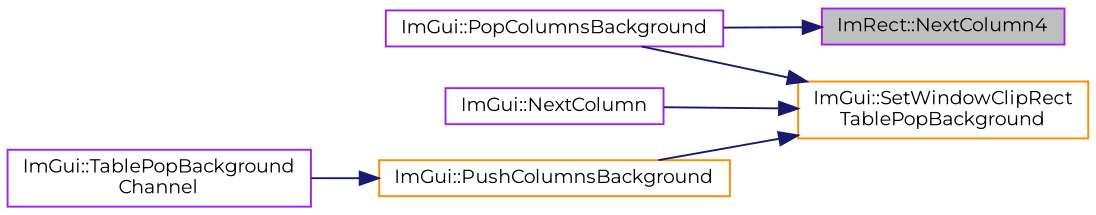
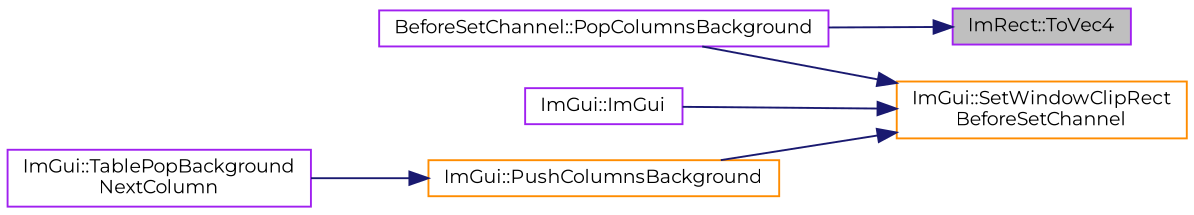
  digraph {
    fontname=Montserrat
    rankdir=RL
    node [color=purple fillcolor=white fontname=Montserrat fontsize=10 shape=record style=filled]
    edge [color=midnightblue dir=back fontname=Montserrat fontsize=10 labelfontname=Helvetica labelfontsize=10 style=solid]
-   n1 [fillcolor=grey75 fontcolor=black height=0.2 label="ImRect::NextColumn4" width=0.4]
-   n2 [height=0.2 label="ImGui::PopColumnsBackground" width=0.4]
-   n3 [color=darkorange height=0.2 label="ImGui::SetWindowClipRect\lTablePopBackground" width=0.4]
-   n4 [height=0.2 label="ImGui::NextColumn" width=0.4]
+   n1 [fillcolor=grey75 fontcolor=black height=0.2 label="ImRect::ToVec4" width=0.4]
+   n2 [height=0.2 label="BeforeSetChannel::PopColumnsBackground" width=0.4]
+   n3 [color=darkorange height=0.2 label="ImGui::SetWindowClipRect\lBeforeSetChannel" width=0.4]
+   n4 [height=0.2 label="ImGui::ImGui" width=0.4]
    n5 [color=darkorange height=0.2 label="ImGui::PushColumnsBackground" width=0.4]
-   n6 [height=0.2 label="ImGui::TablePopBackground\lChannel" width=0.4]
+   n6 [height=0.2 label="ImGui::TablePopBackground\lNextColumn" width=0.4]
    n1 -> n2
    n3 -> n2
    n3 -> n4
    n3 -> n5
    n5 -> n6
  }
